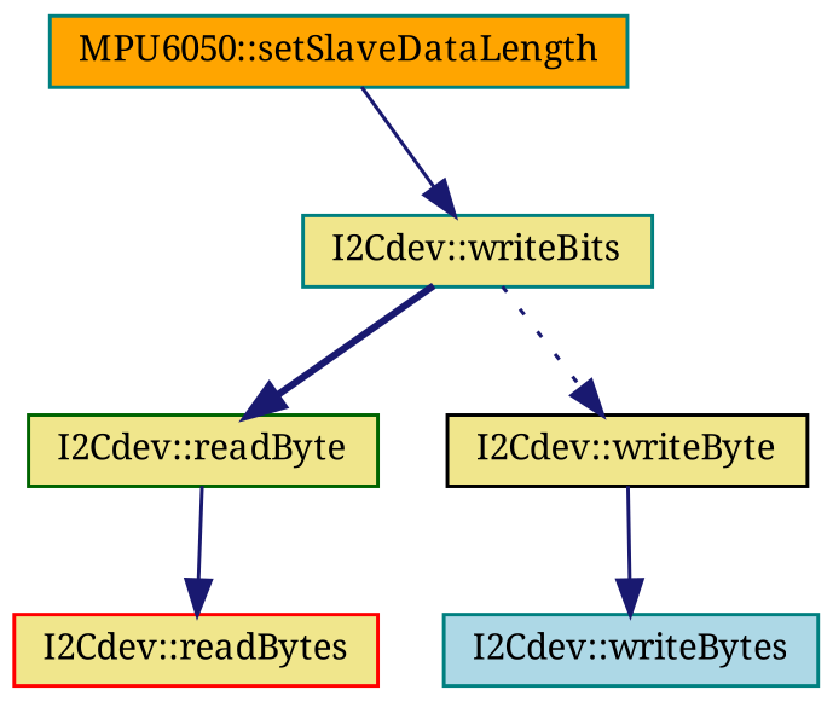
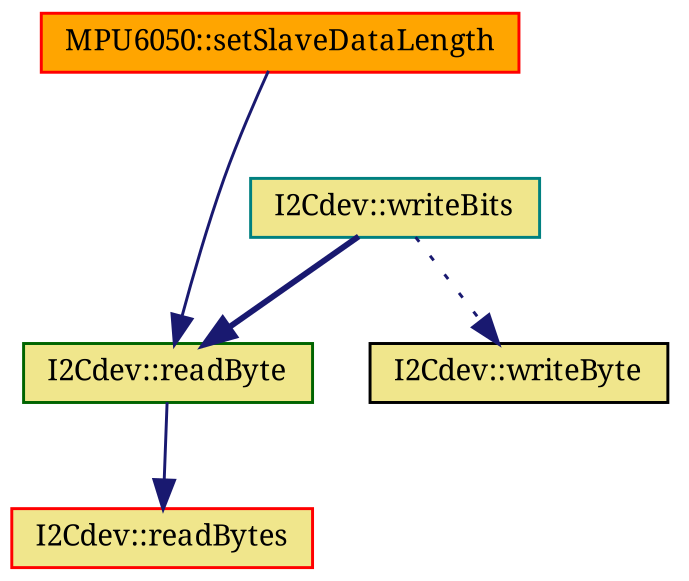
  digraph {
    fontname="Noto Serif"
    rankdir=TB
    node [color=red fillcolor=khaki fontname="Noto Serif" fontsize=10 shape=record style=filled]
    edge [color=midnightblue fontname="Noto Serif" fontsize=10 labelfontname=Helvetica labelfontsize=10 style=solid]
-   n1 [color=teal fillcolor=orange fontcolor=black height=0.2 label="MPU6050::setSlaveDataLength" width=0.4]
+   n1 [fillcolor=orange fontcolor=black height=0.2 label="MPU6050::setSlaveDataLength" width=0.4]
    n2 [color=teal height=0.2 label="I2Cdev::writeBits" width=0.4]
    n3 [color=darkgreen height=0.2 label="I2Cdev::readByte" width=0.4]
    n4 [color=black height=0.2 label="I2Cdev::writeByte" width=0.4]
    n5 [height=0.2 label="I2Cdev::readBytes" width=0.4]
-   n6 [color=teal fillcolor=lightblue height=0.2 label="I2Cdev::writeBytes" width=0.4]
-   n1 -> n2
+   n1 -> n3
    n2 -> n3 [style=bold]
    n2 -> n4 [style=dotted]
    n3 -> n5
-   n4 -> n6
  }
